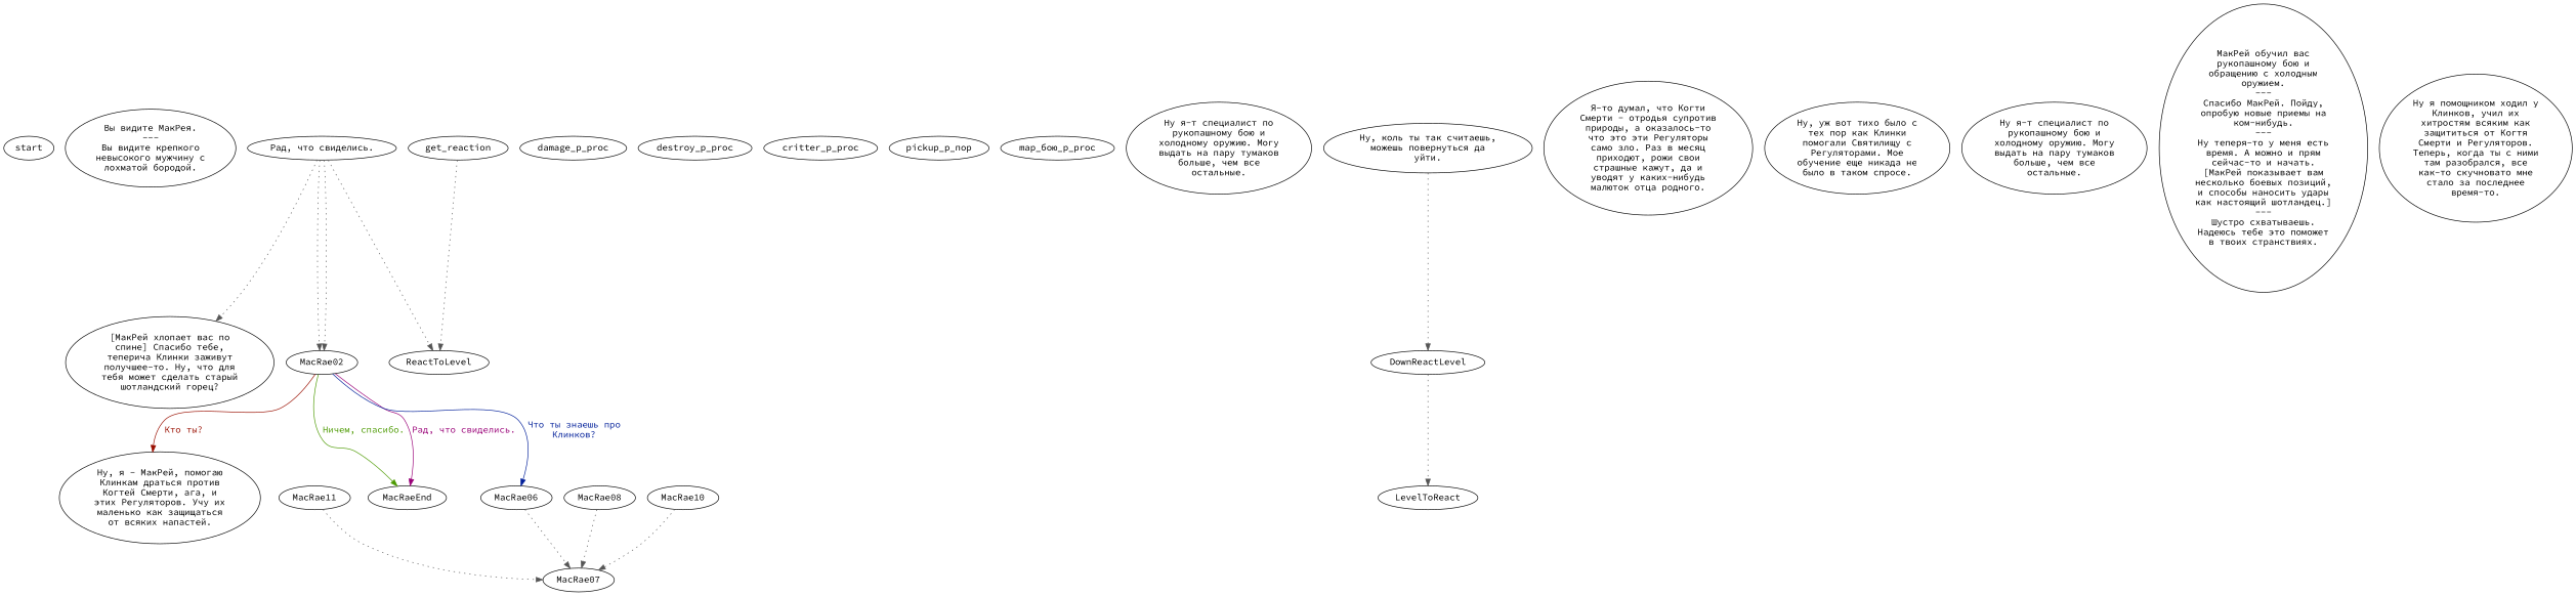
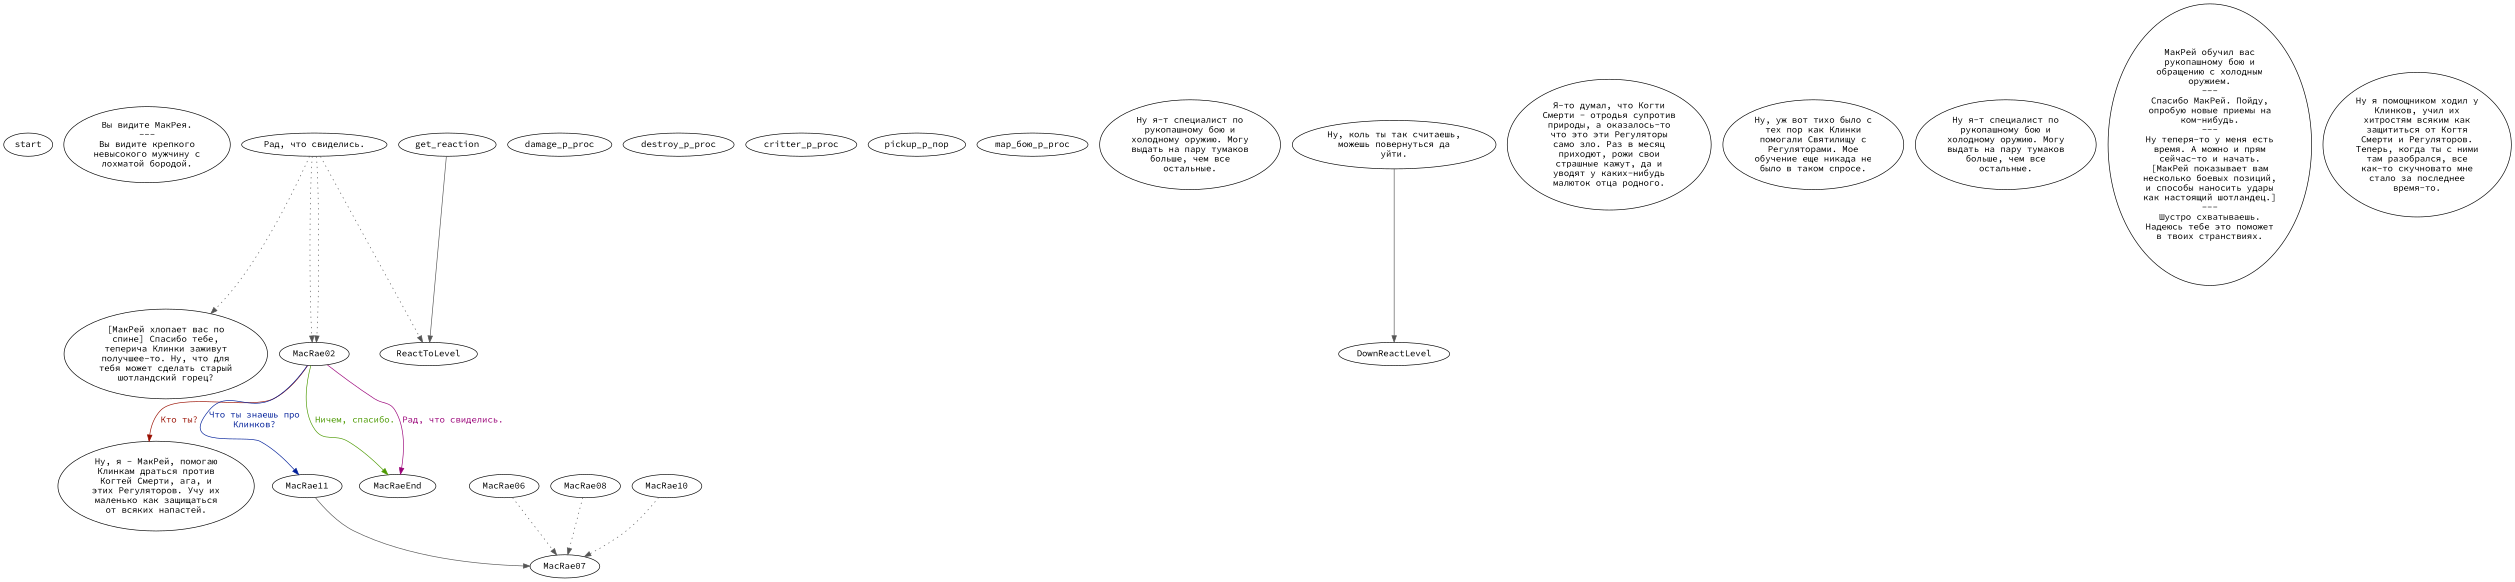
  digraph {
    fontname="Source Code Pro"
    node [color="#000000" fillcolor="#FFFFFF" fontname="Source Code Pro" style=filled]
    edge [color="#555555" fontname="Source Code Pro" style=dotted]
    start
    n2 [label="Вы видите МакРея.\n---\nВы видите крепкого\nневысокого мужчину с\nлохматой бородой."]
    n3 [label="Рад, что свиделись."]
    n4 [label="[МакРей хлопает вас по\nспине] Спасибо тебе,\nтеперича Клинки заживут\nполучшее-то. Ну, что для\nтебя может сделать старый\nшотландский горец?"]
    MacRae02
    ReactToLevel
    get_reaction
    n8 [label="Ну, я - МакРей, помогаю\nКлинкам драться против\nКогтей Смерти, ага, и\nэтих Регуляторов. Учу их\nмаленько как защищаться\nот всяких напастей."]
    MacRae11
    MacRaeEnd
    MacRae07
    damage_p_proc
    destroy_p_proc
    critter_p_proc
    n15 [label="pickup_p_пор"]
    n16 [label="map_бою_p_proc"]
    n17 [label="Ну я-т специалист по\nрукопашному бою и\nхолодному оружию. Могу\nвыдать на пару тумаков\nбольше, чем все\nостальные."]
    n18 [label="Ну, коль ты так считаешь,\nможешь повернуться да\nуйти."]
    DownReactLevel
-   LevelToReact
    MacRae06
    MacRae08
    n23 [label="Я-то думал, что Когти\nСмерти - отродья супротив\nприроды, а оказалось-то\nчто это эти Регуляторы\nсамо зло. Раз в месяц\nприходют, рожи свои\nстрашные кажут, да и\nуводят у каких-нибудь\nмалюток отца родного."]
    MacRae10
    n25 [label="Ну, уж вот тихо было с\nтех пор как Клинки\nпомогали Святилищу с\nРегуляторами. Мое\nобучение еще никада не\nбыло в таком спросе."]
    n26 [label="Ну я-т специалист по\nрукопашному бою и\nхолодному оружию. Могу\nвыдать на пару тумаков\nбольше, чем все\nостальные."]
    n27 [label="МакРей обучил вас\nрукопашному бою и\nобращению с холодным\nоружием.\n---\nСпасибо МакРей. Пойду,\nопробую новые приемы на\nком-нибудь.\n---\nНу теперя-то у меня есть\nвремя. А можно и прям\nсейчас-то и начать.\n[МакРей показывает вам\nнесколько боевых позиций,\nи способы наносить удары\nкак настоящий шотландец.]\n---\nШустро схватываешь.\nНадеюсь тебе это поможет\nв твоих странствиях."]
    n28 [label="Ну я помощником ходил у\nКлинков, учил их\nхитростям всяким как\nзащититься от Когтя\nСмерти и Регуляторов.\nТеперь, когда ты с ними\nтам разобрался, все\nкак-то скучновато мне\nстало за последнее\nвремя-то."]
    n3 -> n4
    n3 -> MacRae02
    n3 -> MacRae02
    n3 -> ReactToLevel
    MacRae02 -> n8 [color="#990E00" fontcolor="#990E00" label="Кто ты?" style=""]
-   MacRae02 -> MacRae06 [color="#001E99" fontcolor="#001E99" label="Что ты знаешь про\nКлинков?" style=""]
+   MacRae02 -> MacRae11 [color="#001E99" fontcolor="#001E99" label="Что ты знаешь про\nКлинков?" style=""]
    MacRae02 -> MacRaeEnd [color="#4B9900" fontcolor="#4B9900" label="Ничем, спасибо." style=""]
    MacRae02 -> MacRaeEnd [color="#990077" fontcolor="#990077" label="Рад, что свиделись." style=""]
-   get_reaction -> ReactToLevel
-   MacRae11 -> MacRae07
-   n18 -> DownReactLevel
-   DownReactLevel -> LevelToReact
+   get_reaction -> ReactToLevel [style=solid]
+   MacRae11 -> MacRae07 [style=solid]
+   n18 -> DownReactLevel [style=solid]
    MacRae06 -> MacRae07
    MacRae08 -> MacRae07
    MacRae10 -> MacRae07
  }
